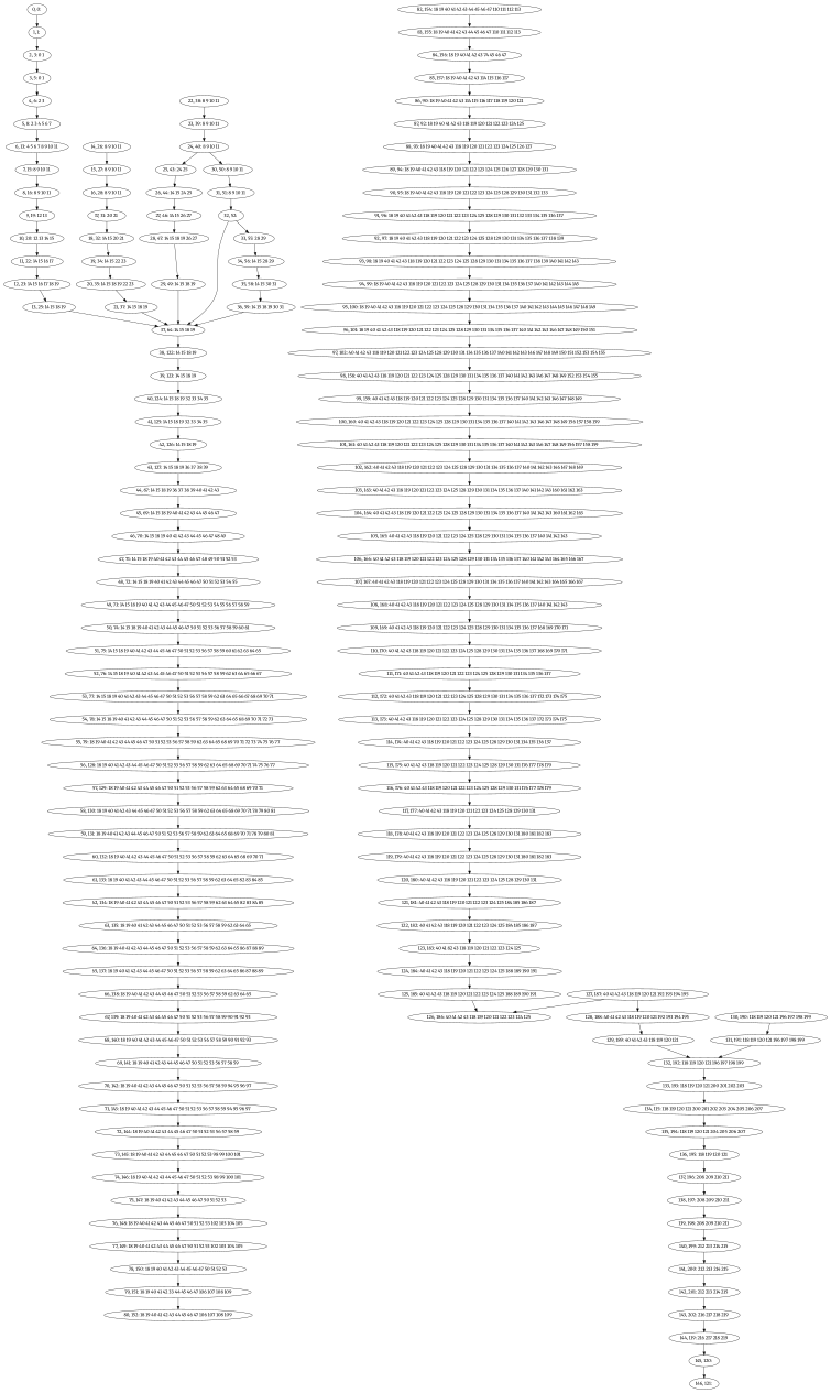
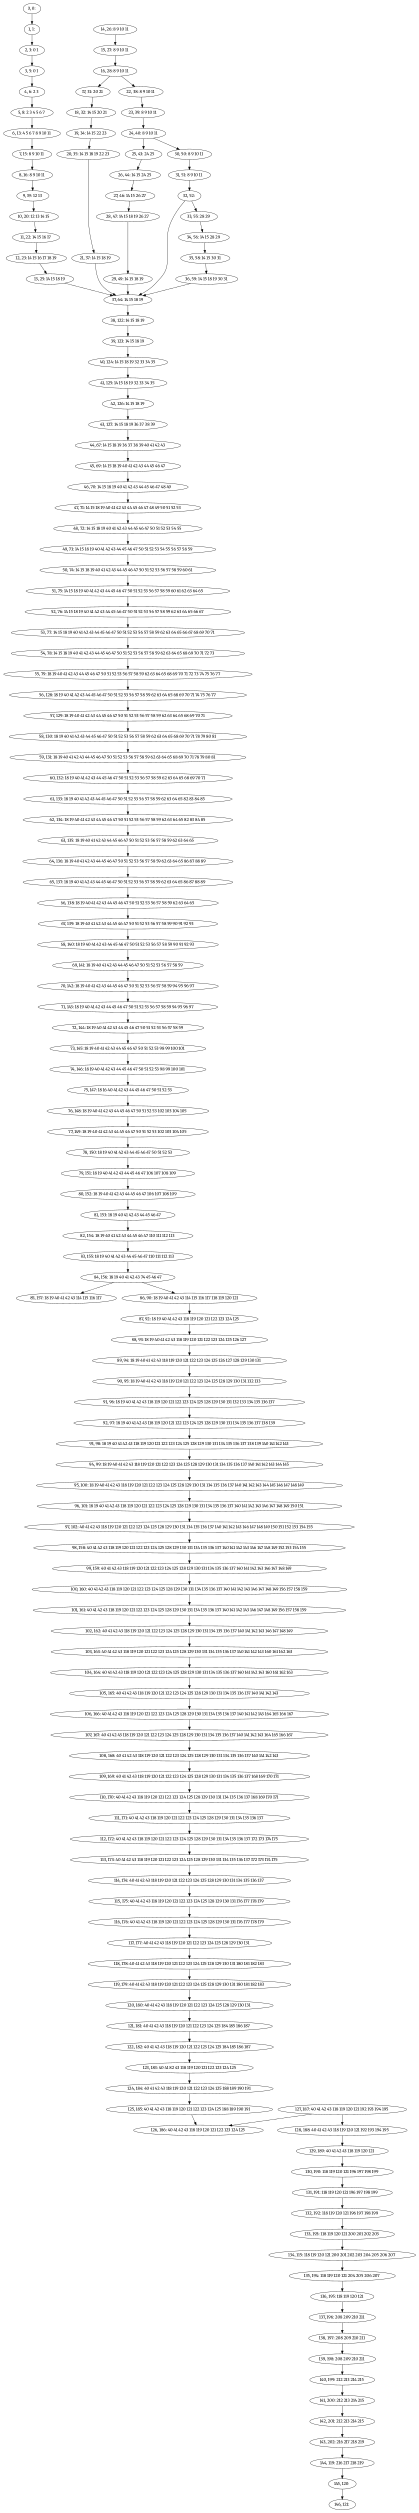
  digraph {
    fontname=Merriweather
    node [fontname=Merriweather]
    edge [fontname=Merriweather]
    n1 [label="0, 0: "]
    n2 [label="1, 1: "]
    n3 [label="2, 3: 0 1 "]
    n4 [label="3, 5: 0 1 "]
    n5 [label="4, 6: 2 3 "]
    n6 [label="5, 8: 2 3 4 5 6 7 "]
    n7 [label="6, 13: 4 5 6 7 8 9 10 11 "]
    n8 [label="7, 15: 8 9 10 11 "]
    n9 [label="8, 16: 8 9 10 11 "]
    n10 [label="9, 19: 12 13 "]
    n11 [label="10, 20: 12 13 14 15 "]
    n12 [label="14, 26: 8 9 10 11 "]
    n13 [label="15, 27: 8 9 10 11 "]
    n14 [label="11, 22: 14 15 16 17 "]
    n15 [label="12, 23: 14 15 16 17 18 19 "]
    n16 [label="13, 25: 14 15 18 19 "]
    n17 [label="37, 64: 14 15 18 19 "]
    n18 [label="38, 122: 14 15 18 19 "]
    n19 [label="16, 28: 8 9 10 11 "]
    n20 [label="17, 31: 20 21 "]
    n21 [label="22, 38: 8 9 10 11 "]
    n22 [label="18, 32: 14 15 20 21 "]
    n23 [label="23, 39: 8 9 10 11 "]
    n24 [label="19, 34: 14 15 22 23 "]
    n25 [label="20, 35: 14 15 18 19 22 23 "]
    n26 [label="21, 37: 14 15 18 19 "]
    n27 [label="24, 40: 8 9 10 11 "]
    n28 [label="25, 43: 24 25 "]
    n29 [label="30, 50: 8 9 10 11 "]
    n30 [label="26, 44: 14 15 24 25 "]
    n31 [label="31, 51: 8 9 10 11 "]
    n32 [label="27, 46: 14 15 26 27 "]
    n33 [label="28, 47: 14 15 18 19 26 27 "]
    n34 [label="29, 49: 14 15 18 19 "]
    n35 [label="32, 52: "]
    n36 [label="33, 55: 28 29 "]
    n37 [label="34, 56: 14 15 28 29 "]
    n38 [label="35, 58: 14 15 30 31 "]
    n39 [label="36, 59: 14 15 18 19 30 31 "]
    n40 [label="39, 123: 14 15 18 19 "]
    n41 [label="40, 124: 14 15 18 19 32 33 34 35 "]
    n42 [label="41, 125: 14 15 18 19 32 33 34 35 "]
    n43 [label="42, 126: 14 15 18 19 "]
    n44 [label="43, 127: 14 15 18 19 36 37 38 39 "]
    n45 [label="44, 67: 14 15 18 19 36 37 38 39 40 41 42 43 "]
    n46 [label="45, 69: 14 15 18 19 40 41 42 43 44 45 46 47 "]
    n47 [label="46, 70: 14 15 18 19 40 41 42 43 44 45 46 47 48 49 "]
    n48 [label="47, 71: 14 15 18 19 40 41 42 43 44 45 46 47 48 49 50 51 52 53 "]
    n49 [label="48, 72: 14 15 18 19 40 41 42 43 44 45 46 47 50 51 52 53 54 55 "]
    n50 [label="49, 73: 14 15 18 19 40 41 42 43 44 45 46 47 50 51 52 53 54 55 56 57 58 59 "]
    n51 [label="50, 74: 14 15 18 19 40 41 42 43 44 45 46 47 50 51 52 53 56 57 58 59 60 61 "]
    n52 [label="51, 75: 14 15 18 19 40 41 42 43 44 45 46 47 50 51 52 53 56 57 58 59 60 61 62 63 64 65 "]
    n53 [label="52, 76: 14 15 18 19 40 41 42 43 44 45 46 47 50 51 52 53 56 57 58 59 62 63 64 65 66 67 "]
    n54 [label="53, 77: 14 15 18 19 40 41 42 43 44 45 46 47 50 51 52 53 56 57 58 59 62 63 64 65 66 67 68 69 70 71 "]
    n55 [label="54, 78: 14 15 18 19 40 41 42 43 44 45 46 47 50 51 52 53 56 57 58 59 62 63 64 65 68 69 70 71 72 73 "]
    n56 [label="55, 79: 18 19 40 41 42 43 44 45 46 47 50 51 52 53 56 57 58 59 62 63 64 65 68 69 70 71 72 73 74 75 76 77 "]
    n57 [label="56, 128: 18 19 40 41 42 43 44 45 46 47 50 51 52 53 56 57 58 59 62 63 64 65 68 69 70 71 74 75 76 77 "]
    n58 [label="57, 129: 18 19 40 41 42 43 44 45 46 47 50 51 52 53 56 57 58 59 62 63 64 65 68 69 70 71 "]
    n59 [label="58, 130: 18 19 40 41 42 43 44 45 46 47 50 51 52 53 56 57 58 59 62 63 64 65 68 69 70 71 78 79 80 81 "]
    n60 [label="59, 131: 18 19 40 41 42 43 44 45 46 47 50 51 52 53 56 57 58 59 62 63 64 65 68 69 70 71 78 79 80 81 "]
    n61 [label="60, 132: 18 19 40 41 42 43 44 45 46 47 50 51 52 53 56 57 58 59 62 63 64 65 68 69 70 71 "]
    n62 [label="61, 133: 18 19 40 41 42 43 44 45 46 47 50 51 52 53 56 57 58 59 62 63 64 65 82 83 84 85 "]
    n63 [label="62, 134: 18 19 40 41 42 43 44 45 46 47 50 51 52 53 56 57 58 59 62 63 64 65 82 83 84 85 "]
    n64 [label="63, 135: 18 19 40 41 42 43 44 45 46 47 50 51 52 53 56 57 58 59 62 63 64 65 "]
    n65 [label="64, 136: 18 19 40 41 42 43 44 45 46 47 50 51 52 53 56 57 58 59 62 63 64 65 86 87 88 89 "]
    n66 [label="65, 137: 18 19 40 41 42 43 44 45 46 47 50 51 52 53 56 57 58 59 62 63 64 65 86 87 88 89 "]
    n67 [label="66, 138: 18 19 40 41 42 43 44 45 46 47 50 51 52 53 56 57 58 59 62 63 64 65 "]
    n68 [label="67, 139: 18 19 40 41 42 43 44 45 46 47 50 51 52 53 56 57 58 59 90 91 92 93 "]
    n69 [label="68, 140: 18 19 40 41 42 43 44 45 46 47 50 51 52 53 56 57 58 59 90 91 92 93 "]
    n70 [label="69, 141: 18 19 40 41 42 43 44 45 46 47 50 51 52 53 56 57 58 59 "]
    n71 [label="70, 142: 18 19 40 41 42 43 44 45 46 47 50 51 52 53 56 57 58 59 94 95 96 97 "]
    n72 [label="71, 143: 18 19 40 41 42 43 44 45 46 47 50 51 52 53 56 57 58 59 94 95 96 97 "]
    n73 [label="72, 144: 18 19 40 41 42 43 44 45 46 47 50 51 52 53 56 57 58 59 "]
    n74 [label="73, 145: 18 19 40 41 42 43 44 45 46 47 50 51 52 53 98 99 100 101 "]
    n75 [label="74, 146: 18 19 40 41 42 43 44 45 46 47 50 51 52 53 98 99 100 101 "]
-   n76 [label="75, 147: 18 19 40 41 42 43 44 45 46 47 50 51 52 53 "]
+   n76 [label="75, 147: 18 16 40 41 42 43 44 45 46 47 50 51 52 53"]
    n77 [label="76, 148: 18 19 40 41 42 43 44 45 46 47 50 51 52 53 102 103 104 105 "]
    n78 [label="77, 149: 18 19 40 41 42 43 44 45 46 47 50 51 52 53 102 103 104 105 "]
    n79 [label="78, 150: 18 19 40 41 42 43 44 45 46 47 50 51 52 53 "]
-   n80 [label="79, 151: 18 19 40 41 42 33 44 45 46 47 106 107 108 109"]
+   n80 [label="79, 151: 18 19 40 41 42 43 44 45 46 47 106 107 108 109 "]
    n81 [label="80, 152: 18 19 40 41 42 43 44 45 46 47 106 107 108 109 "]
+   n82 [label="81, 153: 18 19 40 41 42 43 44 45 46 47 "]
    n83 [label="82, 154: 18 19 40 41 42 43 44 45 46 47 110 111 112 113 "]
    n84 [label="83, 155: 18 19 40 41 42 43 44 45 46 47 110 111 112 113 "]
    n85 [label="84, 156: 18 19 40 41 42 43 74 45 46 47"]
    n86 [label="85, 157: 18 19 40 41 42 43 114 115 116 117 "]
    n87 [label="86, 90: 18 19 40 41 42 43 114 115 116 117 118 119 120 121 "]
    n88 [label="87, 92: 18 19 40 41 42 43 118 119 120 121 122 123 124 125 "]
    n89 [label="88, 93: 18 19 40 41 42 43 118 119 120 121 122 123 124 125 126 127 "]
    n90 [label="89, 94: 18 19 40 41 42 43 118 119 120 121 122 123 124 125 126 127 128 129 130 131 "]
    n91 [label="90, 95: 18 19 40 41 42 43 118 119 120 121 122 123 124 125 128 129 130 131 132 133 "]
    n92 [label="91, 96: 18 19 40 41 42 43 118 119 120 121 122 123 124 125 128 129 130 131 132 133 134 135 136 137 "]
    n93 [label="92, 97: 18 19 40 41 42 43 118 119 120 121 122 123 124 125 128 129 130 131 134 135 136 137 138 139 "]
    n94 [label="93, 98: 18 19 40 41 42 43 118 119 120 121 122 123 124 125 128 129 130 131 134 135 136 137 138 139 140 141 142 143 "]
    n95 [label="94, 99: 18 19 40 41 42 43 118 119 120 121 122 123 124 125 128 129 130 131 134 135 136 137 140 141 142 143 144 145 "]
    n96 [label="95, 100: 18 19 40 41 42 43 118 119 120 121 122 123 124 125 128 129 130 131 134 135 136 137 140 141 142 143 144 145 146 147 148 149 "]
    n97 [label="96, 101: 18 19 40 41 42 43 118 119 120 121 122 123 124 125 128 129 130 131 134 135 136 137 140 141 142 143 146 147 148 149 150 151 "]
    n98 [label="97, 102: 40 41 42 43 118 119 120 121 122 123 124 125 128 129 130 131 134 135 136 137 140 141 142 143 146 147 148 149 150 151 152 153 154 155 "]
    n99 [label="98, 158: 40 41 42 43 118 119 120 121 122 123 124 125 128 129 130 131 134 135 136 137 140 141 142 143 146 147 148 149 152 153 154 155 "]
    n100 [label="99, 159: 40 41 42 43 118 119 120 121 122 123 124 125 128 129 130 131 134 135 136 137 140 141 142 143 146 147 148 149 "]
    n101 [label="100, 160: 40 41 42 43 118 119 120 121 122 123 124 125 128 129 130 131 134 135 136 137 140 141 142 143 146 147 148 149 156 157 158 159 "]
    n102 [label="101, 161: 40 41 42 43 118 119 120 121 122 123 124 125 128 129 130 131 134 135 136 137 140 141 142 143 146 147 148 149 156 157 158 159 "]
    n103 [label="102, 162: 40 41 42 43 118 119 120 121 122 123 124 125 128 129 130 131 134 135 136 137 140 141 142 143 146 147 148 149 "]
    n104 [label="103, 163: 40 41 42 43 118 119 120 121 122 123 124 125 128 129 130 131 134 135 136 137 140 141 142 143 160 161 162 163 "]
    n105 [label="104, 164: 40 41 42 43 118 119 120 121 122 123 124 125 128 129 130 131 134 135 136 137 140 141 142 143 160 161 162 163 "]
    n106 [label="105, 165: 40 41 42 43 118 119 120 121 122 123 124 125 128 129 130 131 134 135 136 137 140 141 142 143 "]
    n107 [label="106, 166: 40 41 42 43 118 119 120 121 122 123 124 125 128 129 130 131 134 135 136 137 140 141 142 143 164 165 166 167 "]
    n108 [label="107, 167: 40 41 42 43 118 119 120 121 122 123 124 125 128 129 130 131 134 135 136 137 140 141 142 143 164 165 166 167 "]
    n109 [label="108, 168: 40 41 42 43 118 119 120 121 122 123 124 125 128 129 130 131 134 135 136 137 140 141 142 143 "]
    n110 [label="109, 169: 40 41 42 43 118 119 120 121 122 123 124 125 128 129 130 131 134 135 136 137 168 169 170 171 "]
    n111 [label="110, 170: 40 41 42 43 118 119 120 121 122 123 124 125 128 129 130 131 134 135 136 137 168 169 170 171 "]
    n112 [label="111, 171: 40 41 42 43 118 119 120 121 122 123 124 125 128 129 130 131 134 135 136 137 "]
    n113 [label="112, 172: 40 41 42 43 118 119 120 121 122 123 124 125 128 129 130 131 134 135 136 137 172 173 174 175 "]
    n114 [label="113, 173: 40 41 42 43 118 119 120 121 122 123 124 125 128 129 130 131 134 135 136 137 172 173 174 175 "]
    n115 [label="114, 174: 40 41 42 43 118 119 120 121 122 123 124 125 128 129 130 131 134 135 136 137 "]
    n116 [label="115, 175: 40 41 42 43 118 119 120 121 122 123 124 125 128 129 130 131 176 177 178 179 "]
    n117 [label="116, 176: 40 41 42 43 118 119 120 121 122 123 124 125 128 129 130 131 176 177 178 179 "]
    n118 [label="117, 177: 40 41 42 43 118 119 120 121 122 123 124 125 128 129 130 131 "]
    n119 [label="118, 178: 40 41 42 43 118 119 120 121 122 123 124 125 128 129 130 131 180 181 182 183 "]
    n120 [label="119, 179: 40 41 42 43 118 119 120 121 122 123 124 125 128 129 130 131 180 181 182 183 "]
    n121 [label="120, 180: 40 41 42 43 118 119 120 121 122 123 124 125 128 129 130 131 "]
    n122 [label="121, 181: 40 41 42 43 118 119 120 121 122 123 124 125 184 185 186 187 "]
    n123 [label="122, 182: 40 41 42 43 118 119 120 121 122 123 124 125 184 185 186 187 "]
    n124 [label="123, 183: 40 41 82 43 118 119 120 121 122 123 124 125"]
    n125 [label="124, 184: 40 41 42 43 118 119 120 121 122 123 124 125 188 189 190 191 "]
    n126 [label="125, 185: 40 41 42 43 118 119 120 121 122 123 124 125 188 189 190 191 "]
    n127 [label="126, 186: 40 41 42 43 118 119 120 121 122 123 124 125 "]
    n128 [label="127, 187: 40 41 42 43 118 119 120 121 192 193 194 195 "]
    n129 [label="128, 188: 40 41 42 43 118 119 120 121 192 193 194 195 "]
    n130 [label="129, 189: 40 41 42 43 118 119 120 121 "]
    n131 [label="130, 190: 118 119 120 121 196 197 198 199 "]
    n132 [label="131, 191: 118 119 120 121 196 197 198 199 "]
    n133 [label="132, 192: 118 119 120 121 196 197 198 199 "]
    n134 [label="133, 193: 118 119 120 121 200 201 202 203 "]
    n135 [label="134, 115: 118 119 120 121 200 201 202 203 204 205 206 207 "]
    n136 [label="135, 194: 118 119 120 121 204 205 206 207 "]
    n137 [label="136, 195: 118 119 120 121 "]
    n138 [label="137, 196: 208 209 210 211 "]
    n139 [label="138, 197: 208 209 210 211 "]
    n140 [label="139, 198: 208 209 210 211 "]
    n141 [label="140, 199: 212 213 214 215 "]
    n142 [label="141, 200: 212 213 214 215 "]
    n143 [label="142, 201: 212 213 214 215 "]
    n144 [label="143, 202: 216 217 218 219 "]
    n145 [label="144, 119: 216 217 218 219 "]
    n146 [label="145, 120: "]
    n147 [label="146, 121: "]
    n1 -> n2
    n2 -> n3
    n3 -> n4
    n4 -> n5
    n5 -> n6
    n6 -> n7
    n7 -> n8
    n8 -> n9
    n9 -> n10
    n10 -> n11
    n11 -> n14
    n12 -> n13
    n13 -> n19
    n14 -> n15
    n15 -> n16
    n16 -> n17
    n17 -> n18
    n18 -> n40
    n19 -> n20
+   n19 -> n21
    n20 -> n22
    n21 -> n23
    n22 -> n24
    n23 -> n27
    n24 -> n25
    n25 -> n26
    n26 -> n17
    n27 -> n28
    n27 -> n29
    n28 -> n30
    n29 -> n31
    n30 -> n32
    n31 -> n35
    n32 -> n33
    n33 -> n34
    n34 -> n17
    n35 -> n17
    n35 -> n36
    n36 -> n37
    n37 -> n38
    n38 -> n39
    n39 -> n17
    n40 -> n41
    n41 -> n42
    n42 -> n43
    n43 -> n44
    n44 -> n45
    n45 -> n46
    n46 -> n47
    n47 -> n48
    n48 -> n49
    n49 -> n50
    n50 -> n51
    n51 -> n52
    n52 -> n53
    n53 -> n54
    n54 -> n55
    n55 -> n56
    n56 -> n57
    n57 -> n58
    n58 -> n59
    n59 -> n60
    n60 -> n61
    n61 -> n62
    n62 -> n63
    n63 -> n64
    n64 -> n65
    n65 -> n66
    n66 -> n67
    n67 -> n68
    n68 -> n69
    n69 -> n70
    n70 -> n71
    n71 -> n72
    n72 -> n73
    n73 -> n74
    n74 -> n75
    n75 -> n76
    n76 -> n77
    n77 -> n78
    n78 -> n79
    n79 -> n80
    n80 -> n81
+   n81 -> n82
+   n82 -> n83
    n83 -> n84
    n84 -> n85
    n85 -> n86
-   n86 -> n87
+   n85 -> n87
    n87 -> n88
    n88 -> n89
    n89 -> n90
    n90 -> n91
    n91 -> n92
    n92 -> n93
    n93 -> n94
    n94 -> n95
    n95 -> n96
    n96 -> n97
    n97 -> n98
    n98 -> n99
    n99 -> n100
    n100 -> n101
    n101 -> n102
    n102 -> n103
    n103 -> n104
    n104 -> n105
    n105 -> n106
    n106 -> n107
    n107 -> n108
    n108 -> n109
    n109 -> n110
    n110 -> n111
    n111 -> n112
    n112 -> n113
    n113 -> n114
    n114 -> n115
    n115 -> n116
    n116 -> n117
    n117 -> n118
    n118 -> n119
    n119 -> n120
    n120 -> n121
    n121 -> n122
    n122 -> n123
    n123 -> n124
    n124 -> n125
    n125 -> n126
    n126 -> n127
    n128 -> n127
    n128 -> n129
    n129 -> n130
-   n130 -> n133
+   n130 -> n131
    n131 -> n132
    n132 -> n133
    n133 -> n134
    n134 -> n135
    n135 -> n136
    n136 -> n137
    n137 -> n138
    n138 -> n139
    n139 -> n140
    n140 -> n141
    n141 -> n142
    n142 -> n143
    n143 -> n144
    n144 -> n145
    n145 -> n146
    n146 -> n147
  }
